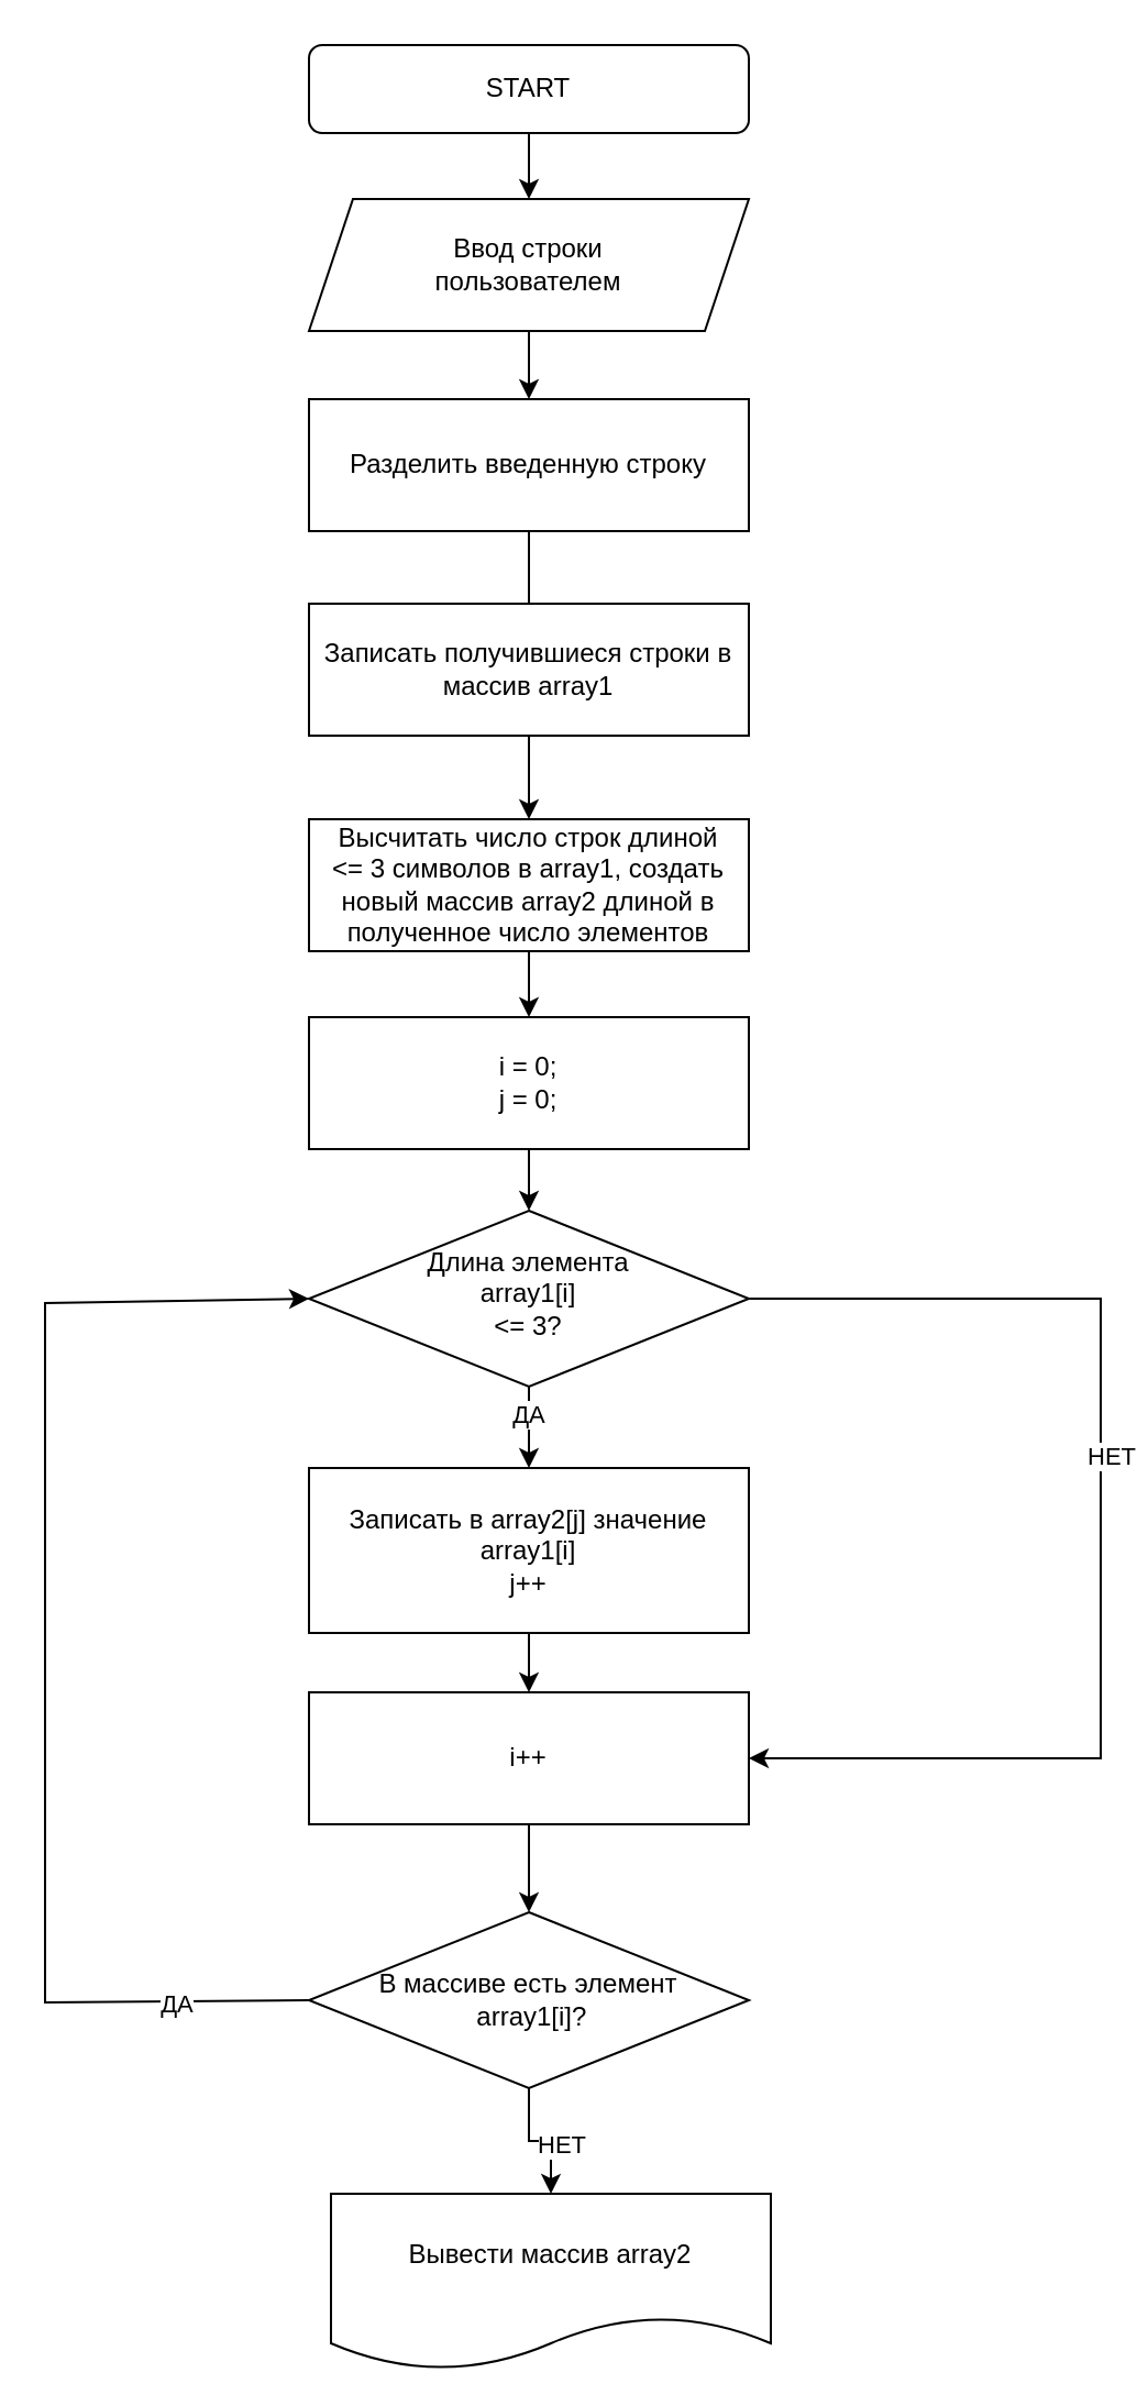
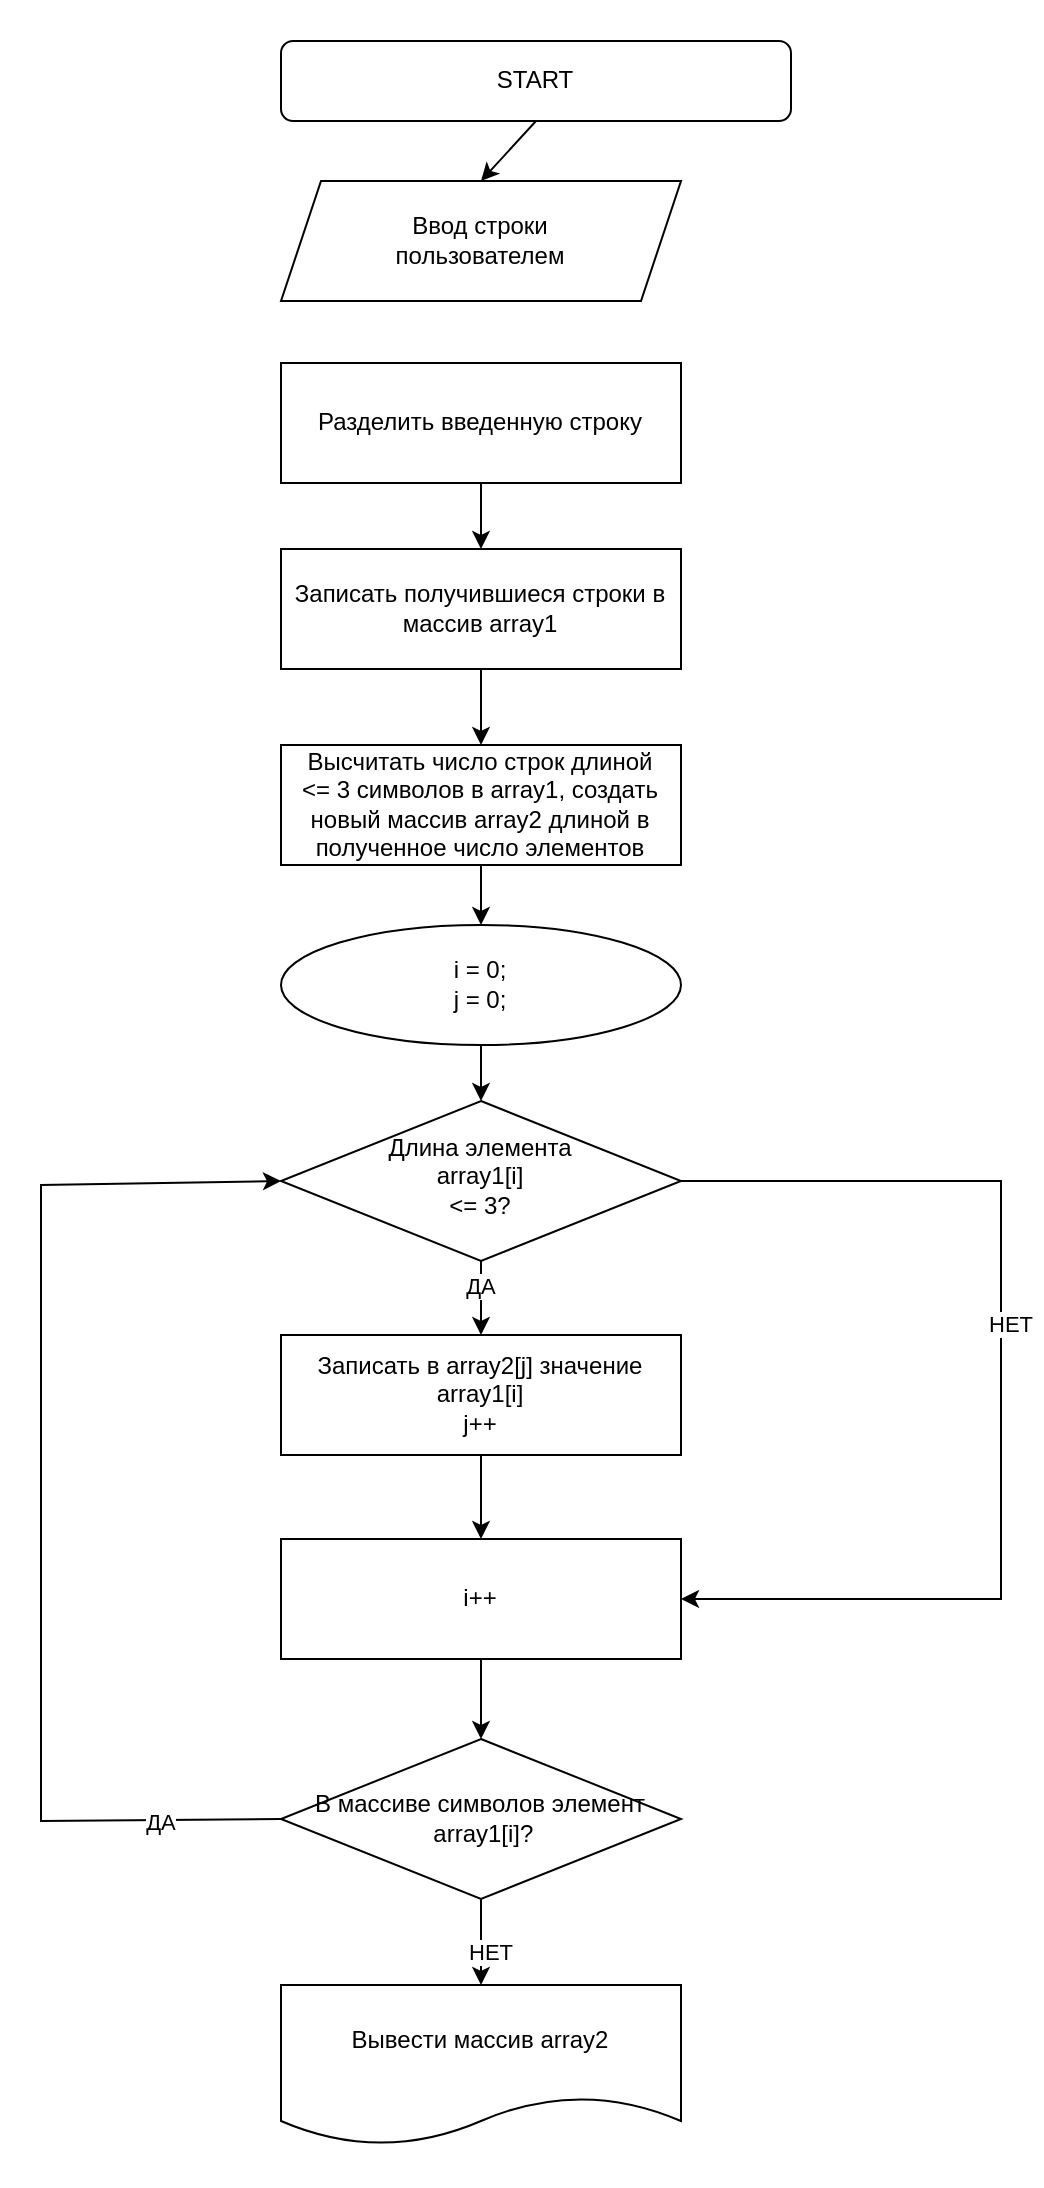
  <mxCell id="0" />
  <mxCell id="1" parent="0" />
- <mxCell id="2" value="START" style="rounded=1;whiteSpace=wrap;html=1;fontSize=12;glass=0;strokeWidth=1;shadow=0;" parent="1" vertex="1"><mxGeometry x="140" y="20" width="200" height="40" as="geometry" /></mxCell>
+ <mxCell id="2" value="START" style="rounded=1;whiteSpace=wrap;html=1;fontSize=12;glass=0;strokeWidth=1;shadow=0;" parent="1" vertex="1"><mxGeometry x="140" y="20" width="255" height="40" as="geometry" /></mxCell>
  <mxCell id="3" value="" style="edgeStyle=orthogonalEdgeStyle;rounded=0;orthogonalLoop=1;jettySize=auto;html=1;" edge="1" parent="1" source="5" target="18"><mxGeometry relative="1" as="geometry" /></mxCell>
  <mxCell id="4" value="ДА" style="edgeLabel;html=1;align=center;verticalAlign=middle;resizable=0;points=[];" vertex="1" connectable="0" parent="3"><mxGeometry x="-0.442" y="-1" relative="1" as="geometry"><mxPoint as="offset" /></mxGeometry></mxCell>
  <mxCell id="5" value="&lt;div&gt;Длина элемента&lt;/div&gt;&lt;div&gt;array1[i]&lt;br&gt;&lt;/div&gt;&lt;div&gt;&amp;lt;= 3?&lt;br&gt;&lt;/div&gt;" style="rhombus;whiteSpace=wrap;html=1;shadow=0;fontFamily=Helvetica;fontSize=12;align=center;strokeWidth=1;spacing=6;spacingTop=-4;" parent="1" vertex="1"><mxGeometry x="140" y="550" width="200" height="80" as="geometry" /></mxCell>
  <mxCell id="6" value="&lt;div&gt;Ввод строки &lt;br&gt;&lt;/div&gt;&lt;div&gt;пользователем&lt;/div&gt;" style="shape=parallelogram;perimeter=parallelogramPerimeter;whiteSpace=wrap;html=1;fixedSize=1;" vertex="1" parent="1"><mxGeometry x="140" y="90" width="200" height="60" as="geometry" /></mxCell>
  <mxCell id="7" value="" style="endArrow=classic;html=1;rounded=0;exitX=0.5;exitY=1;exitDx=0;exitDy=0;entryX=0.5;entryY=0;entryDx=0;entryDy=0;" edge="1" parent="1" source="2" target="6"><mxGeometry width="50" height="50" relative="1" as="geometry"><mxPoint x="310" y="440" as="sourcePoint" /><mxPoint x="360" y="390" as="targetPoint" /></mxGeometry></mxCell>
  <mxCell id="8" value="&lt;div&gt;Разделить введенную строку&lt;/div&gt;" style="rounded=0;whiteSpace=wrap;html=1;" vertex="1" parent="1"><mxGeometry x="140" y="181" width="200" height="60" as="geometry" /></mxCell>
- <mxCell id="9" value="" style="endArrow=classic;html=1;rounded=0;exitX=0.5;exitY=1;exitDx=0;exitDy=0;entryX=0.5;entryY=0;entryDx=0;entryDy=0;" edge="1" parent="1" source="6" target="8"><mxGeometry width="50" height="50" relative="1" as="geometry"><mxPoint x="310" y="440" as="sourcePoint" /><mxPoint x="360" y="390" as="targetPoint" /></mxGeometry></mxCell>
- <mxCell id="10" value="" style="endArrow=none;html=1;rounded=0;exitX=0.5;exitY=1;exitDx=0;exitDy=0;entryX=0.5;entryY=0;entryDx=0;entryDy=0;" edge="1" target="12" parent="1" source="8"><mxGeometry width="50" height="50" relative="1" as="geometry"><mxPoint x="220" y="250" as="sourcePoint" /><mxPoint x="360" y="490" as="targetPoint" /></mxGeometry></mxCell>
+ <mxCell id="10" value="" style="endArrow=classic;html=1;rounded=0;exitX=0.5;exitY=1;exitDx=0;exitDy=0;entryX=0.5;entryY=0;entryDx=0;entryDy=0;" edge="1" target="12" parent="1" source="8"><mxGeometry width="50" height="50" relative="1" as="geometry"><mxPoint x="220" y="250" as="sourcePoint" /><mxPoint x="360" y="490" as="targetPoint" /></mxGeometry></mxCell>
  <mxCell id="11" value="" style="edgeStyle=orthogonalEdgeStyle;rounded=0;orthogonalLoop=1;jettySize=auto;html=1;" edge="1" parent="1" source="12" target="14"><mxGeometry relative="1" as="geometry" /></mxCell>
  <mxCell id="12" value="&lt;div&gt;Записать получившиеся строки в массив array1&lt;br&gt;&lt;/div&gt;" style="rounded=0;whiteSpace=wrap;html=1;" vertex="1" parent="1"><mxGeometry x="140" y="274" width="200" height="60" as="geometry" /></mxCell>
  <mxCell id="13" value="" style="edgeStyle=orthogonalEdgeStyle;rounded=0;orthogonalLoop=1;jettySize=auto;html=1;" edge="1" parent="1" source="14" target="16"><mxGeometry relative="1" as="geometry" /></mxCell>
  <mxCell id="14" value="Высчитать число строк длиной &lt;br&gt;&amp;lt;= 3 символов в array1, создать новый массив array2 длиной в полученное число элементов" style="rounded=0;whiteSpace=wrap;html=1;" vertex="1" parent="1"><mxGeometry x="140" y="372" width="200" height="60" as="geometry" /></mxCell>
  <mxCell id="15" value="" style="edgeStyle=orthogonalEdgeStyle;rounded=0;orthogonalLoop=1;jettySize=auto;html=1;" edge="1" parent="1" source="16" target="5"><mxGeometry relative="1" as="geometry" /></mxCell>
- <mxCell id="16" value="&lt;div&gt;i = 0;&lt;/div&gt;&lt;div&gt;j = 0;&lt;/div&gt;" style="rounded=0;whiteSpace=wrap;html=1;" vertex="1" parent="1"><mxGeometry x="140" y="462" width="200" height="60" as="geometry" /></mxCell>
+ <mxCell id="16" value="&lt;div&gt;i = 0;&lt;/div&gt;&lt;div&gt;j = 0;&lt;/div&gt;" style="ellipse;whiteSpace=wrap;html=1;" vertex="1" parent="1"><mxGeometry x="140" y="462" width="200" height="60" as="geometry" /></mxCell>
  <mxCell id="17" value="" style="edgeStyle=orthogonalEdgeStyle;rounded=0;orthogonalLoop=1;jettySize=auto;html=1;" edge="1" parent="1" source="18" target="20"><mxGeometry relative="1" as="geometry" /></mxCell>
- <mxCell id="18" value="&lt;div&gt;Записать в array2[j] значение array1[i]&lt;/div&gt;&lt;div&gt;j++&lt;br&gt;&lt;/div&gt;" style="rounded=0;whiteSpace=wrap;html=1;" vertex="1" parent="1"><mxGeometry x="140" y="667" width="200" height="75" as="geometry" /></mxCell>
+ <mxCell id="18" value="&lt;div&gt;Записать в array2[j] значение array1[i]&lt;/div&gt;&lt;div&gt;j++&lt;br&gt;&lt;/div&gt;" style="rounded=0;whiteSpace=wrap;html=1;" vertex="1" parent="1"><mxGeometry x="140" y="667" width="200" height="60" as="geometry" /></mxCell>
  <mxCell id="19" value="" style="edgeStyle=orthogonalEdgeStyle;rounded=0;orthogonalLoop=1;jettySize=auto;html=1;" edge="1" parent="1" source="20" target="23"><mxGeometry relative="1" as="geometry" /></mxCell>
  <mxCell id="20" value="i++" style="rounded=0;whiteSpace=wrap;html=1;" vertex="1" parent="1"><mxGeometry x="140" y="769" width="200" height="60" as="geometry" /></mxCell>
  <mxCell id="21" value="" style="edgeStyle=orthogonalEdgeStyle;rounded=0;orthogonalLoop=1;jettySize=auto;html=1;entryX=0.5;entryY=0;entryDx=0;entryDy=0;" edge="1" parent="1" source="23" target="24"><mxGeometry relative="1" as="geometry"><mxPoint x="240" y="979" as="targetPoint" /></mxGeometry></mxCell>
  <mxCell id="22" value="НЕТ" style="edgeLabel;html=1;align=center;verticalAlign=middle;resizable=0;points=[];" vertex="1" connectable="0" parent="21"><mxGeometry x="0.2" y="4" relative="1" as="geometry"><mxPoint as="offset" /></mxGeometry></mxCell>
- <mxCell id="23" value="&lt;div&gt;В массиве есть элемент&lt;/div&gt;&lt;div&gt;&amp;nbsp;array1[i]?&lt;/div&gt;" style="rhombus;whiteSpace=wrap;html=1;" vertex="1" parent="1"><mxGeometry x="140" y="869" width="200" height="80" as="geometry" /></mxCell>
- <mxCell id="24" value="Вывести массив array2" style="shape=document;whiteSpace=wrap;html=1;boundedLbl=1;" vertex="1" parent="1"><mxGeometry x="150" y="997" width="200" height="80" as="geometry" /></mxCell>
+ <mxCell id="23" value="&lt;div&gt;В массиве символов элемент&lt;/div&gt;&lt;div&gt;&amp;nbsp;array1[i]?&lt;/div&gt;" style="rhombus;whiteSpace=wrap;html=1;" vertex="1" parent="1"><mxGeometry x="140" y="869" width="200" height="80" as="geometry" /></mxCell>
+ <mxCell id="24" value="Вывести массив array2" style="shape=document;whiteSpace=wrap;html=1;boundedLbl=1;" vertex="1" parent="1"><mxGeometry x="140" y="992" width="200" height="80" as="geometry" /></mxCell>
  <mxCell id="25" value="" style="endArrow=classic;html=1;rounded=0;exitX=0;exitY=0.5;exitDx=0;exitDy=0;entryX=0;entryY=0.5;entryDx=0;entryDy=0;" edge="1" parent="1" source="23" target="5"><mxGeometry width="50" height="50" relative="1" as="geometry"><mxPoint x="260" y="902" as="sourcePoint" /><mxPoint x="20" y="602" as="targetPoint" /><Array as="points"><mxPoint x="20" y="910" /><mxPoint x="20" y="592" /></Array></mxGeometry></mxCell>
  <mxCell id="26" value="&lt;div&gt;ДА&lt;/div&gt;" style="edgeLabel;html=1;align=center;verticalAlign=middle;resizable=0;points=[];" vertex="1" connectable="0" parent="25"><mxGeometry x="-0.782" y="1" relative="1" as="geometry"><mxPoint as="offset" /></mxGeometry></mxCell>
  <mxCell id="27" value="" style="endArrow=classic;html=1;rounded=0;exitX=1;exitY=0.5;exitDx=0;exitDy=0;entryX=1;entryY=0.5;entryDx=0;entryDy=0;" edge="1" parent="1" source="5" target="20"><mxGeometry width="50" height="50" relative="1" as="geometry"><mxPoint x="400" y="615" as="sourcePoint" /><mxPoint x="500" y="800" as="targetPoint" /><Array as="points"><mxPoint x="500" y="590" /><mxPoint x="500" y="799" /></Array></mxGeometry></mxCell>
  <mxCell id="28" value="НЕТ" style="edgeLabel;html=1;align=center;verticalAlign=middle;resizable=0;points=[];" vertex="1" connectable="0" parent="27"><mxGeometry x="-0.127" y="4" relative="1" as="geometry"><mxPoint as="offset" /></mxGeometry></mxCell>
